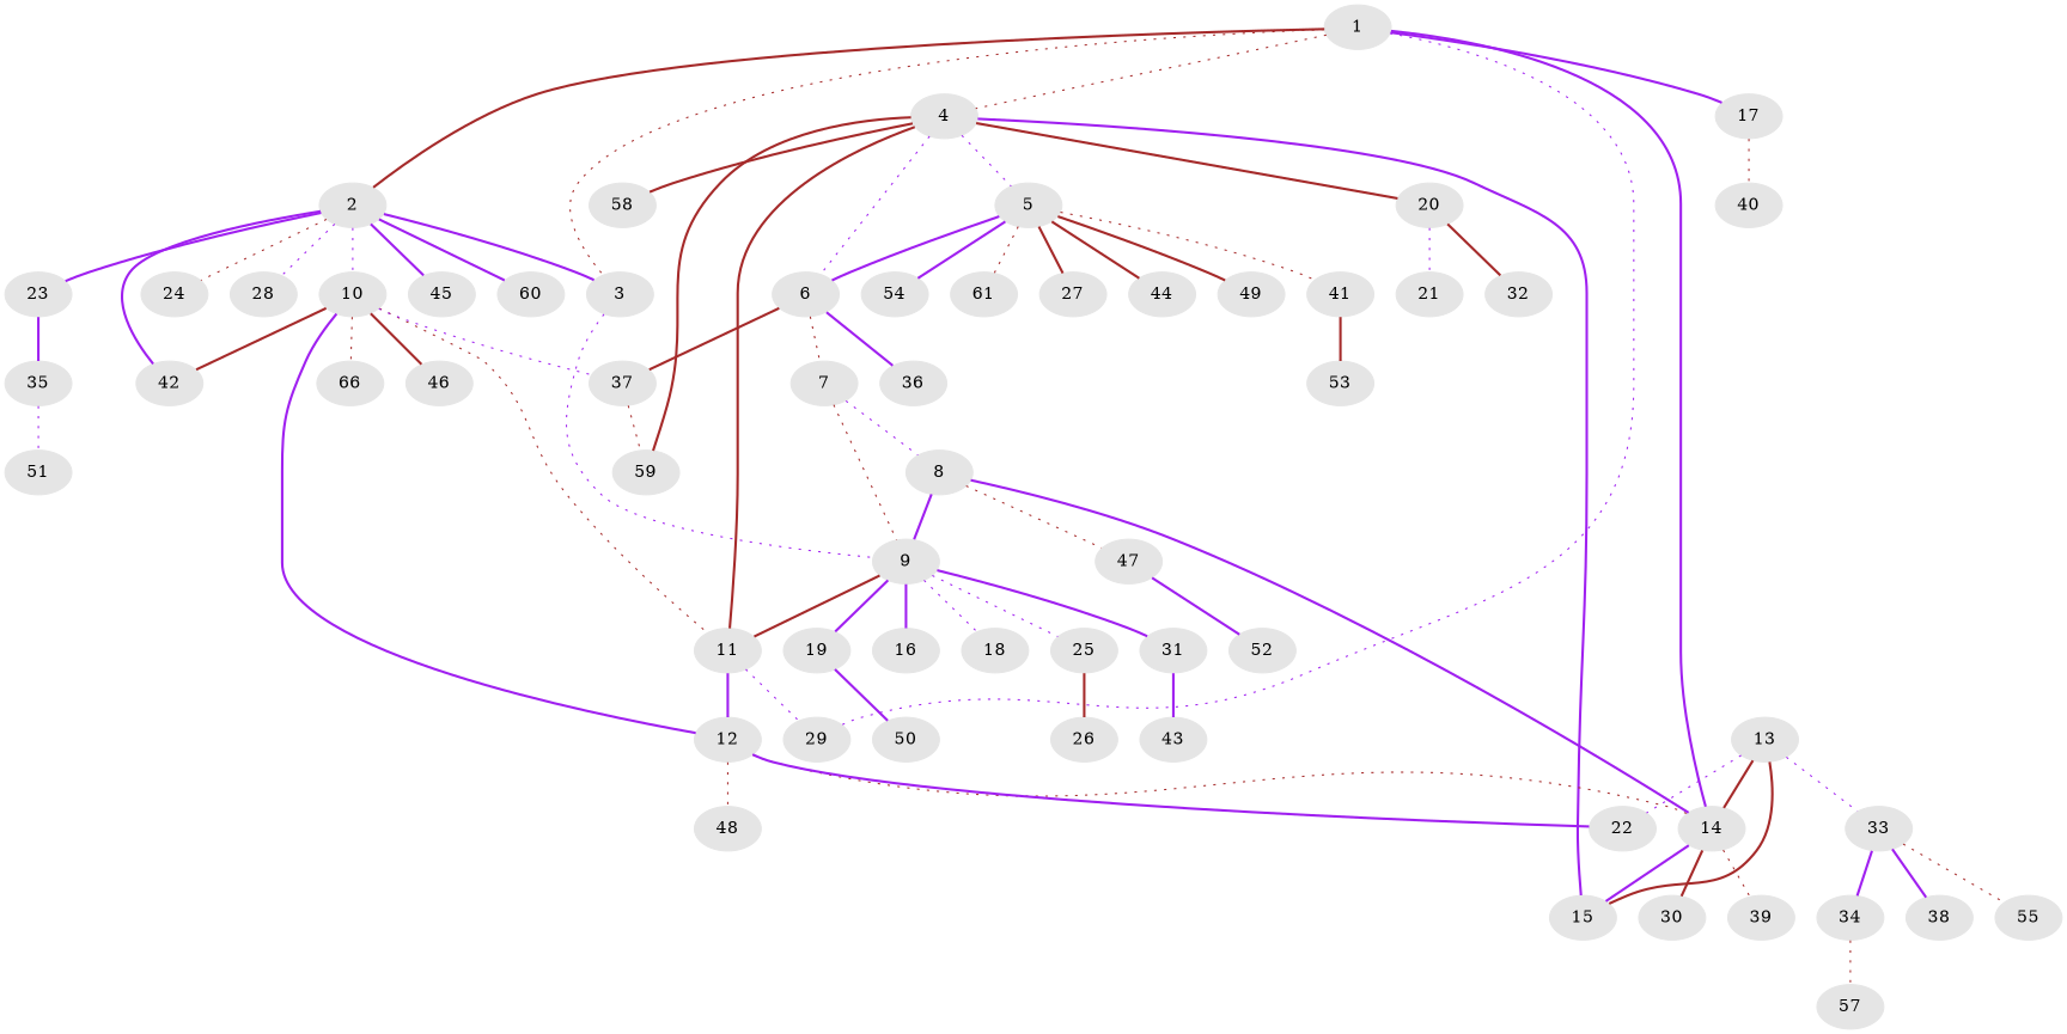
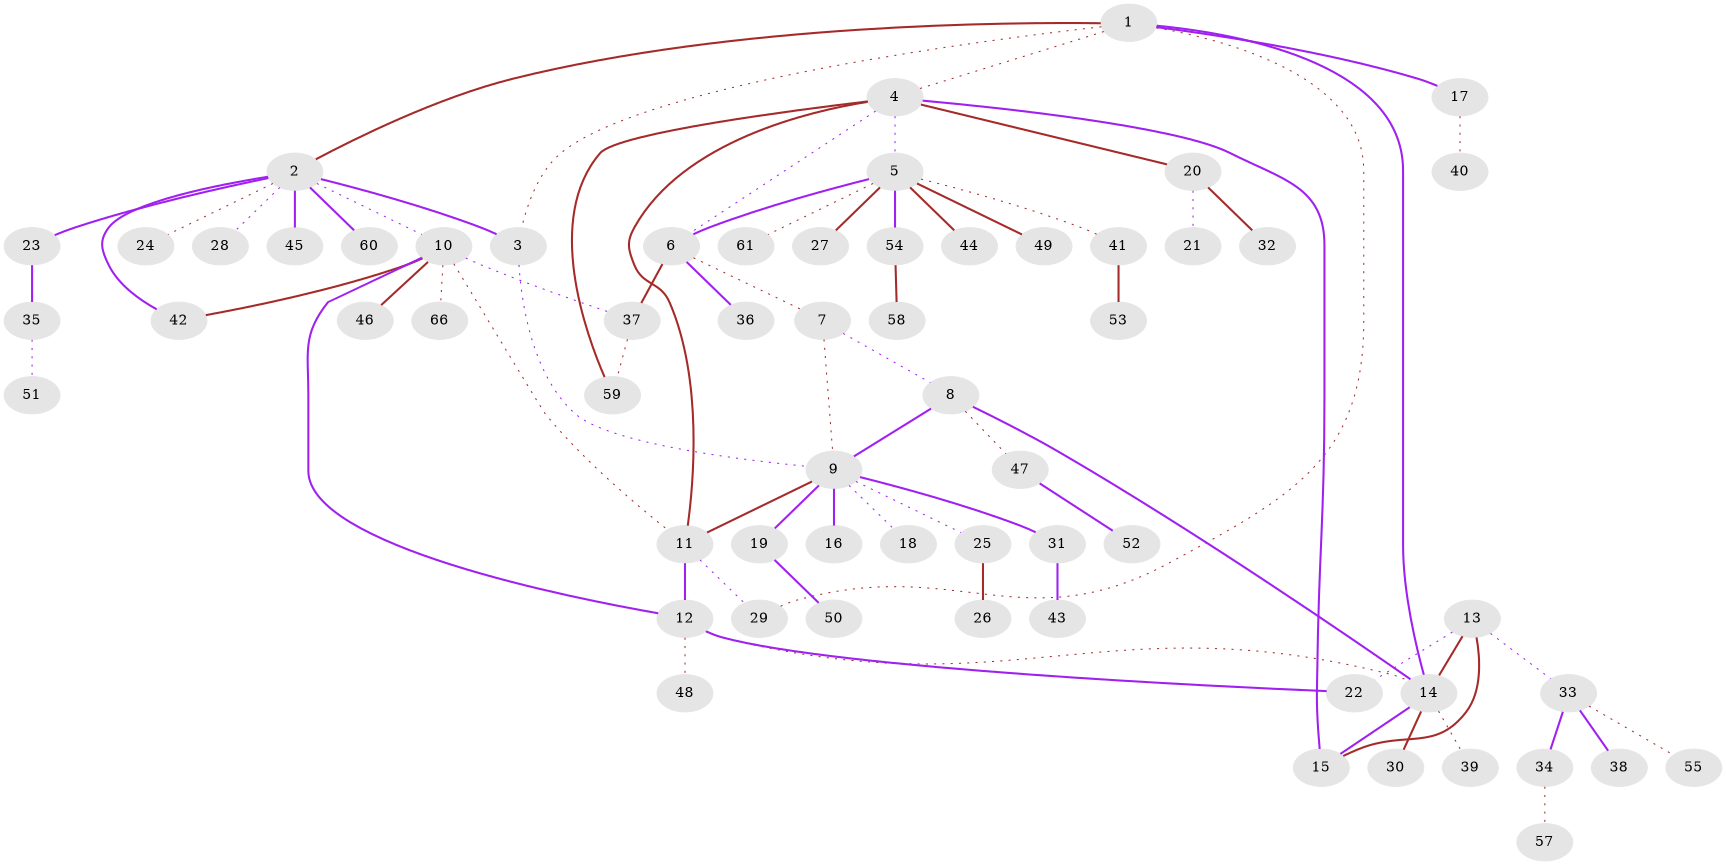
  graph {
    node [color=gray90 style=filled]
    edge [color=purple style=bold]
    1
    2
    3
    4
    14
    17
    29
    10
    23
    24
    28
    42
    45
    60
    9
    5
    6
    11
    15
    20
    58
    59
    30
    39
    40
    37
    12
    46
    n29 [label=66]
    35
    16
    18
    19
    25
    31
    27
    41
    44
    49
    54
    61
    7
    36
    21
    32
    53
    8
    47
    52
    50
    26
    43
    22
    48
    13
    33
    34
    38
    55
    51
    57
    1 -- 2 [color=brown]
    1 -- 3 [color=brown style=dotted]
    1 -- 4 [color=brown style=dotted]
    1 -- 14
    1 -- 17
-   1 -- 29 [style=dotted]
+   1 -- 29 [color=brown style=dotted]
    2 -- 3
    2 -- 10 [style=dotted]
    2 -- 23
    2 -- 24 [color=brown style=dotted]
    2 -- 28 [style=dotted]
    2 -- 42
    2 -- 45
    2 -- 60
    3 -- 9 [style=dotted]
    4 -- 5 [style=dotted]
    4 -- 6 [style=dotted]
    4 -- 11 [color=brown]
    4 -- 15
    4 -- 20 [color=brown]
-   4 -- 58 [color=brown]
+   54 -- 58 [color=brown]
    4 -- 59 [color=brown]
    14 -- 15
    14 -- 30 [color=brown]
    14 -- 39 [color=brown style=dotted]
    17 -- 40 [color=brown style=dotted]
    10 -- 42 [color=brown]
    10 -- 11 [color=brown style=dotted]
    10 -- 37 [style=dotted]
    10 -- 12
    10 -- 46 [color=brown]
    10 -- n29 [color=brown style=dotted]
    23 -- 35
    9 -- 11 [color=brown]
    9 -- 16
    9 -- 18 [style=dotted]
    9 -- 19
    9 -- 25 [style=dotted]
    9 -- 31
    5 -- 6
    5 -- 27 [color=brown]
    5 -- 41 [color=brown style=dotted]
    5 -- 44 [color=brown]
    5 -- 49 [color=brown]
    5 -- 54
    5 -- 61 [color=brown style=dotted]
    6 -- 37 [color=brown]
    6 -- 7 [color=brown style=dotted]
    6 -- 36
    11 -- 29 [style=dotted]
    11 -- 12
    20 -- 21 [style=dotted]
    20 -- 32 [color=brown]
    37 -- 59 [color=brown style=dotted]
    12 -- 14 [color=brown style=dotted]
    12 -- 22
    12 -- 48 [color=brown style=dotted]
    35 -- 51 [style=dotted]
    19 -- 50
    25 -- 26 [color=brown]
    31 -- 43
    41 -- 53 [color=brown]
    7 -- 9 [color=brown style=dotted]
    7 -- 8 [style=dotted]
    8 -- 14
    8 -- 9
    8 -- 47 [color=brown style=dotted]
    47 -- 52
    13 -- 14 [color=brown]
    13 -- 15 [color=brown]
    13 -- 22 [style=dotted]
    13 -- 33 [style=dotted]
    33 -- 34
    33 -- 38
    33 -- 55 [color=brown style=dotted]
    34 -- 57 [color=brown style=dotted]
  }
